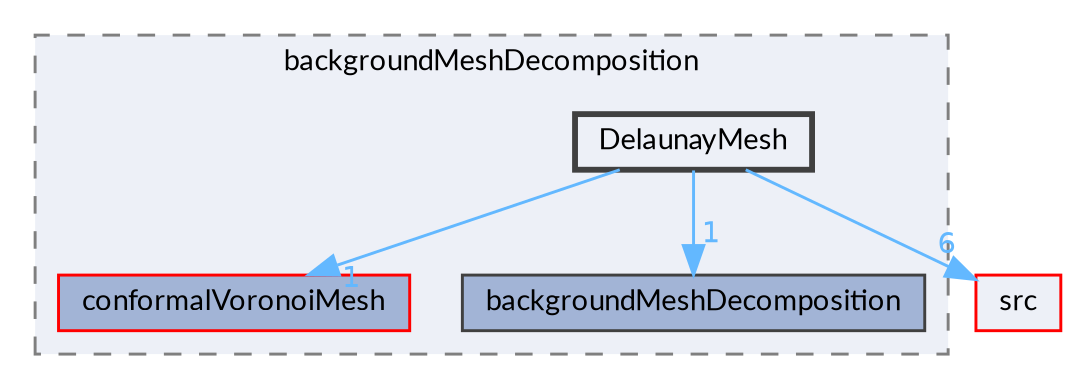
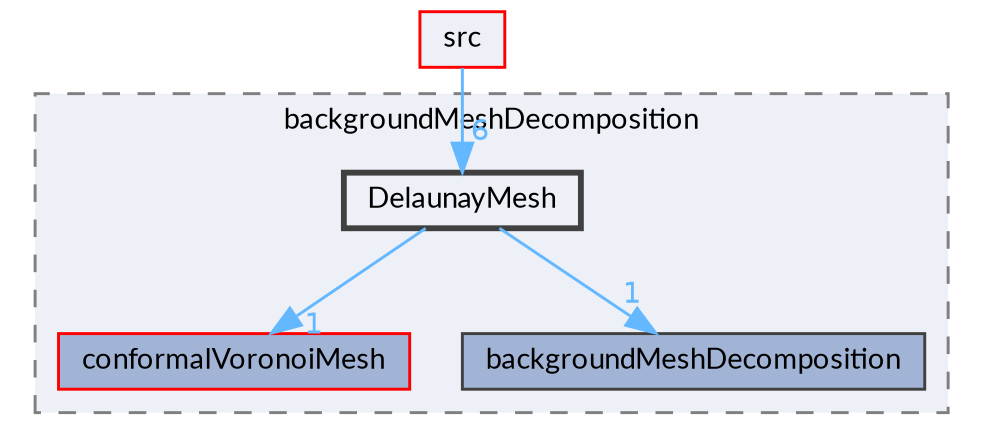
  digraph {
    compound=true
    fontname=Lato
    node [color=red fillcolor="#a2b4d6" fontname=Lato fontsize=10 shape=box style=filled]
    edge [color=steelblue1 fontcolor=steelblue1 fontname=Lato fontsize=10 headlabel=1 labeldistance=1.5 labelfontname=Helvetica labelfontsize=10]
    n1 [height=0.2 label=conformalVoronoiMesh width=0.4]
    n2 [color=grey25 height=0.2 label=backgroundMeshDecomposition width=0.4]
    n3 [color=grey25 fillcolor="#edf0f7" height=0.2 label=DelaunayMesh style="filled,bold" width=0.4]
    n4 [fillcolor="#edf0f7" height=0.2 label=src width=0.4]
    subgraph cluster_1 {
      bgcolor="#edf0f7"
      fontsize=10
      label=backgroundMeshDecomposition
      pencolor=grey50
      style="filled,dashed"
      n1
      n2
      n3
    }
    n3 -> n1
    n3 -> n2
-   n3 -> n4 [headlabel=6]
+   n4 -> n3 [headlabel=6]
  }
